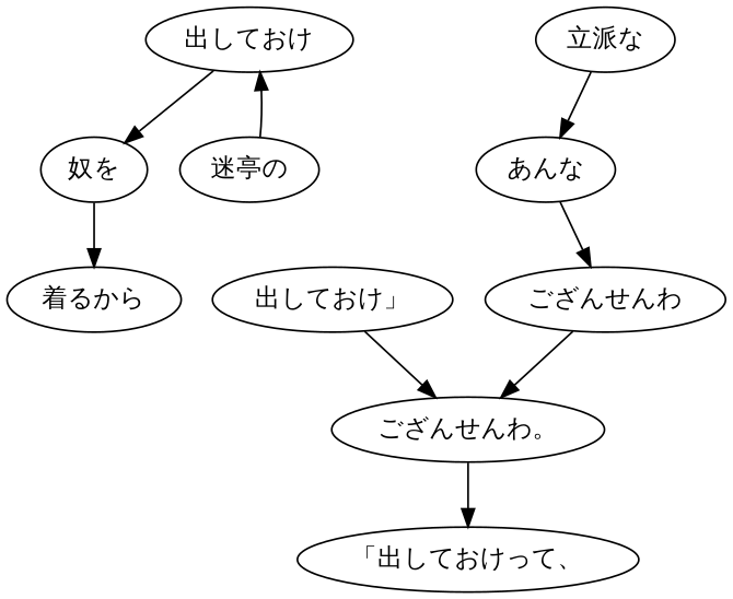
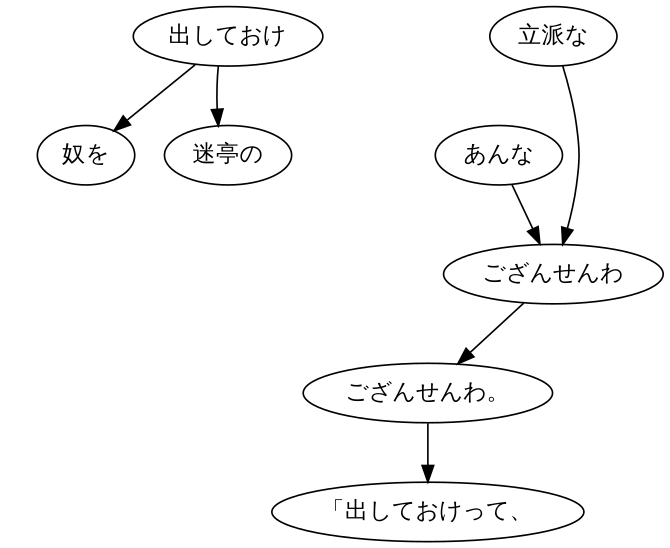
  digraph {
    fontname="Roboto Mono"
    node [fontname="Roboto Mono"]
    edge [fontname="Roboto Mono"]
    n1 [label="出しておけ"]
    n2 [label="奴を"]
    n3 [label="迷亭の"]
-   n4 [label="着るから"]
-   n5 [label="出しておけ」"]
    n6 [label="ござんせんわ。"]
    n7 [label="「出しておけって、"]
    n8 [label="あんな"]
    n9 [label="ござんせんわ"]
    n10 [label="立派な"]
    n1 -> n2
-   n2 -> n4
-   n3 -> n1
-   n5 -> n6
+   n1 -> n3
    n6 -> n7
    n8 -> n9
    n9 -> n6
-   n10 -> n8
+   n10 -> n9
  }
